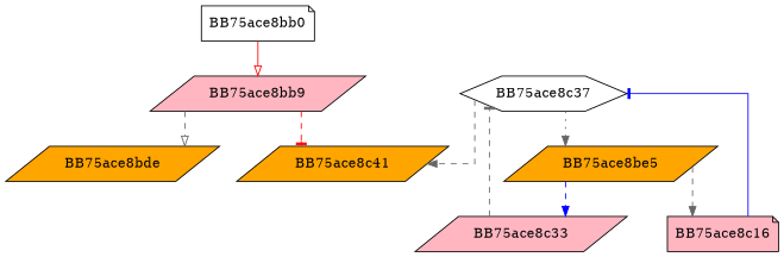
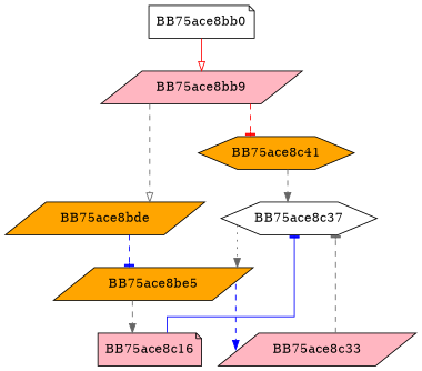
  digraph {
    splines=ortho
    node [fillcolor=lightpink shape=parallelogram style=filled]
    edge [arrowhead=tee color=gray40 style=dashed]
    BB75ace8bb0 [fillcolor=white shape=note]
    BB75ace8bb9
-   BB75ace8c41 [fillcolor=orange]
+   BB75ace8c41 [fillcolor=orange shape=hexagon]
    BB75ace8bde [fillcolor=orange]
    BB75ace8be5 [fillcolor=orange]
    BB75ace8c33
    BB75ace8c16 [shape=note]
    BB75ace8c37 [fillcolor=white shape=hexagon]
    BB75ace8bb0 -> BB75ace8bb9 [arrowhead=onormal color=red style=solid]
    BB75ace8bb9 -> BB75ace8c41 [color=red]
    BB75ace8bb9 -> BB75ace8bde [arrowhead=onormal]
+   BB75ace8bde -> BB75ace8be5 [color=blue]
    BB75ace8be5 -> BB75ace8c33 [arrowhead=normal color=blue]
    BB75ace8be5 -> BB75ace8c16 [arrowhead=normal]
    BB75ace8c33 -> BB75ace8c37
    BB75ace8c16 -> BB75ace8c37 [color=blue style=solid]
-   BB75ace8c37 -> BB75ace8c41 [arrowhead=normal]
+   BB75ace8c41 -> BB75ace8c37 [arrowhead=normal]
    BB75ace8c37 -> BB75ace8be5 [arrowhead=normal style=dotted]
  }
